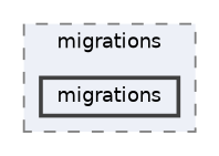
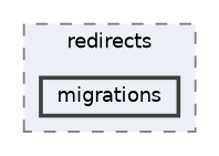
  digraph {
    compound=true
    n1 [color=grey25 fillcolor="#edf0f7" fontname=Helvetica fontsize=10 height=0.2 label=migrations shape=box style="filled,bold" width=0.4]
    subgraph cluster_1 {
      bgcolor="#edf0f7"
      fontname=Helvetica
      fontsize=10
-     label=migrations
+     label=redirects
      pencolor=grey50
      style="filled,dashed"
      n1
    }
  }
